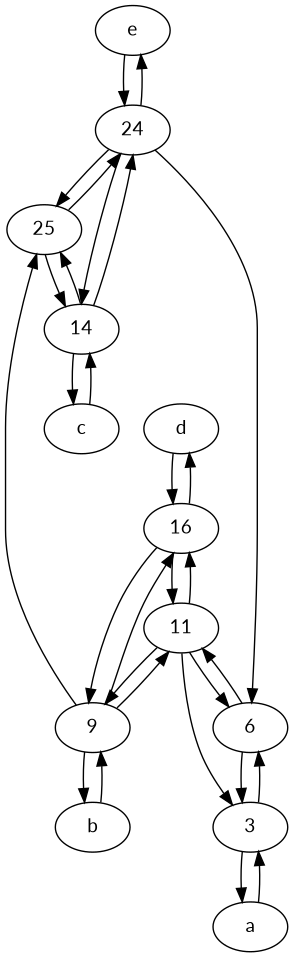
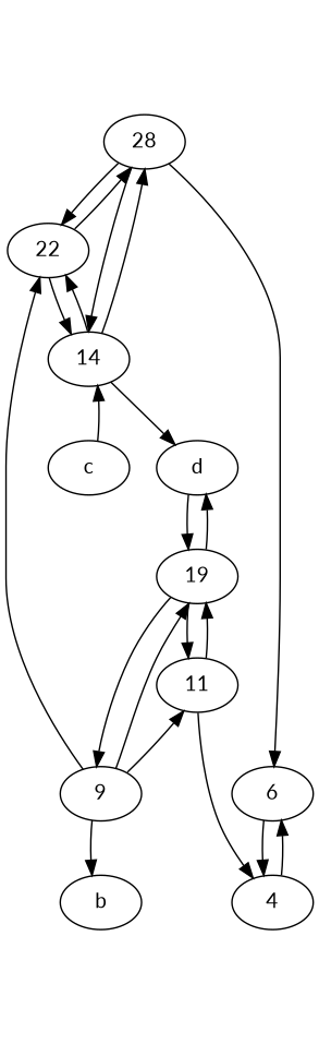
  digraph {
    fontname=Lato
    node [fontname=Lato]
    edge [fontname=Lato]
-   e
-   24
+   24 [label=28]
    14
    6
-   22 [label=25]
+   22
    c
    11
-   4 [label=3]
-   19 [label=16]
+   4
+   19
    9
    d
    b
-   a
-   e -> 24
-   24 -> e
    24 -> 14
    24 -> 6
    24 -> 22
    14 -> 24
    14 -> 22
-   14 -> c
-   6 -> 11
+   14 -> d
    6 -> 4
    22 -> 24
    22 -> 14
    c -> 14
-   11 -> 6
    11 -> 4
    11 -> 19
-   11 -> 9
    4 -> 6
-   4 -> a
    19 -> 11
    19 -> 9
    19 -> d
    9 -> 22
    9 -> 11
    9 -> 19
    9 -> b
    d -> 19
-   b -> 9
-   a -> 4
  }
